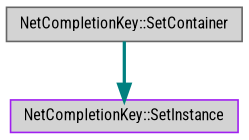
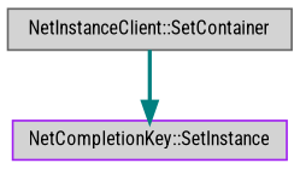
  digraph {
    rankdir=TB
    fontname="Roboto Condensed"
    node [fillcolor=lightgrey fontname="Roboto Condensed" fontsize=10 shape=record style=filled]
-   n1 [color=gray40 fontcolor=black height=0.2 label="NetCompletionKey::SetContainer" width=0.4]
+   n1 [color=gray40 fontcolor=black height=0.2 label="NetInstanceClient::SetContainer" width=0.4]
    n2 [color=purple height=0.2 label="NetCompletionKey::SetInstance" width=0.4]
    n1 -> n2 [color=teal fontname="Roboto Condensed" fontsize=10 labelfontname=FreeSans labelfontsize=10 style=bold]
  }
